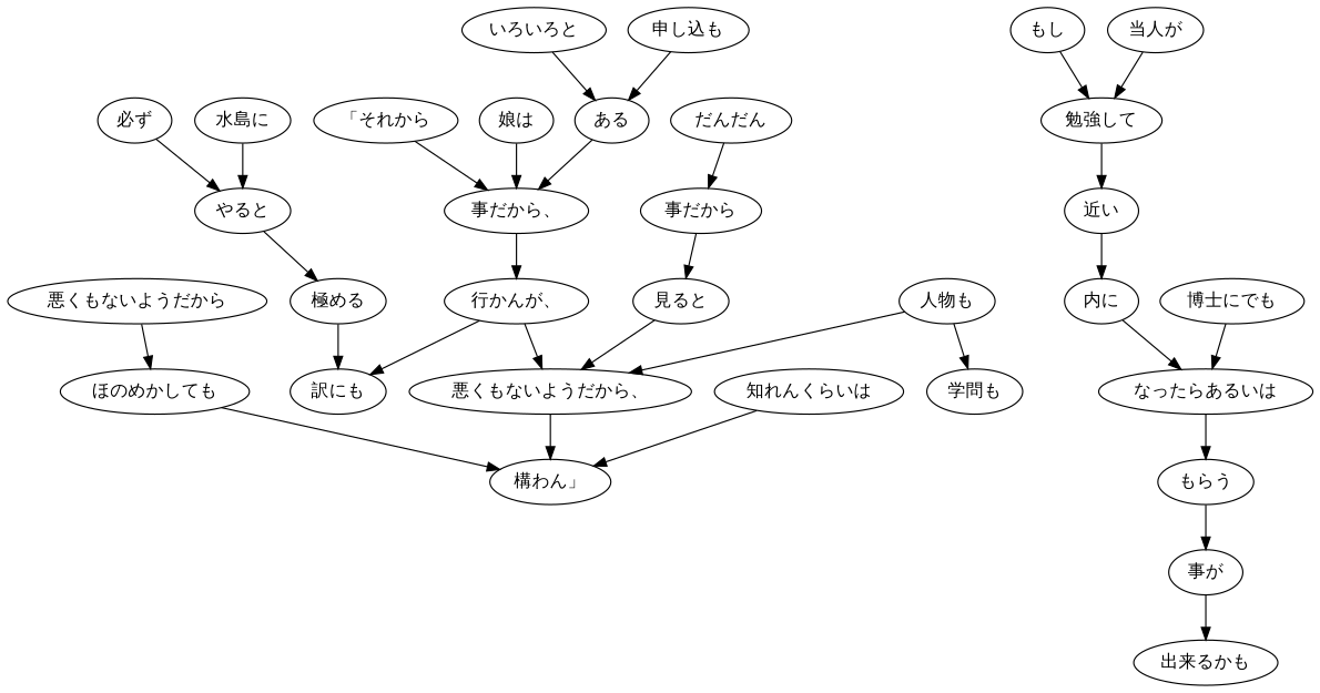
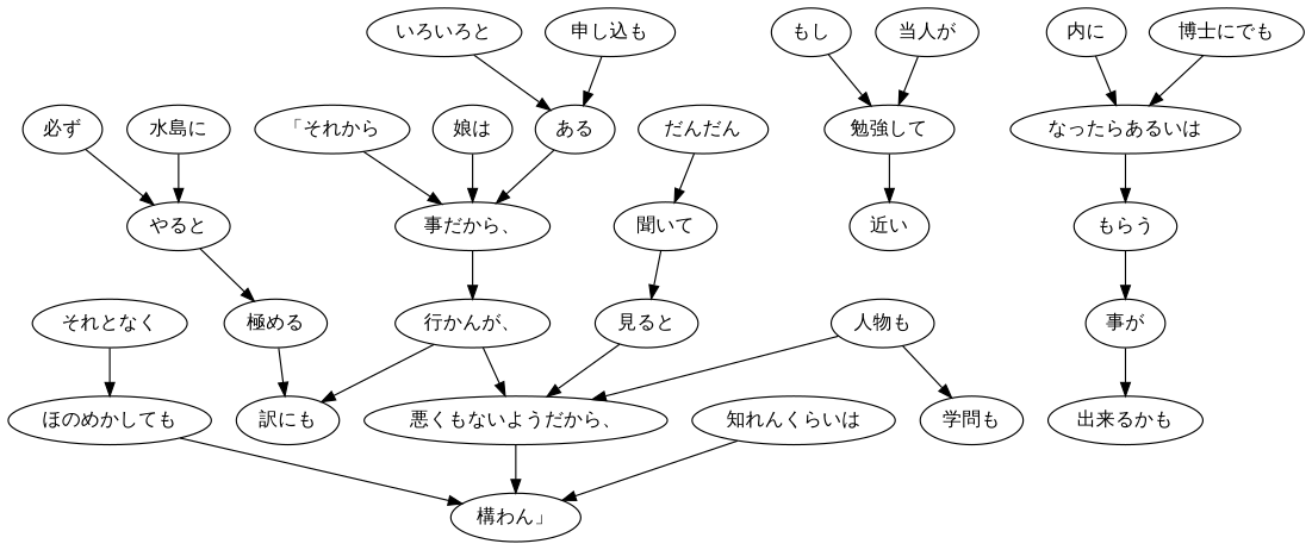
  digraph {
    n1 [label="「それから"]
    n2 [label="事だから、"]
    n3 [label="行かんが、"]
    n4 [label="娘は"]
    n5 [label="いろいろと"]
    n6 [label="ある"]
    n7 [label="申し込も"]
    n8 [label="訳にも"]
    n9 [label="悪くもないようだから、"]
    n10 [label="必ず"]
    n11 [label="やると"]
    n12 [label="極める"]
    n13 [label="水島に"]
    n14 [label="構わん」"]
    n15 [label="だんだん"]
-   n16 [label="事だから"]
+   n16 [label="聞いて"]
    n17 [label="見ると"]
    n18 [label="学問も"]
    n19 [label="人物も"]
    n20 [label="もし"]
    n21 [label="勉強して"]
    n22 [label="近い"]
    n23 [label="当人が"]
    n24 [label="内に"]
    n25 [label="なったらあるいは"]
    n26 [label="もらう"]
    n27 [label="博士にでも"]
    n28 [label="事が"]
    n29 [label="出来るかも"]
    n30 [label="知れんくらいは"]
-   n31 [label="悪くもないようだから"]
+   n31 [label="それとなく"]
    n32 [label="ほのめかしても"]
    n1 -> n2
    n2 -> n3
    n3 -> n8
    n3 -> n9
    n4 -> n2
    n5 -> n6
    n6 -> n2
    n7 -> n6
    n9 -> n14
    n10 -> n11
    n11 -> n12
    n12 -> n8
    n13 -> n11
    n15 -> n16
    n16 -> n17
    n17 -> n9
    n19 -> n9
    n19 -> n18
    n20 -> n21
    n21 -> n22
-   n22 -> n24
    n23 -> n21
    n24 -> n25
    n25 -> n26
    n26 -> n28
    n27 -> n25
    n28 -> n29
    n30 -> n14
    n31 -> n32
    n32 -> n14
  }
